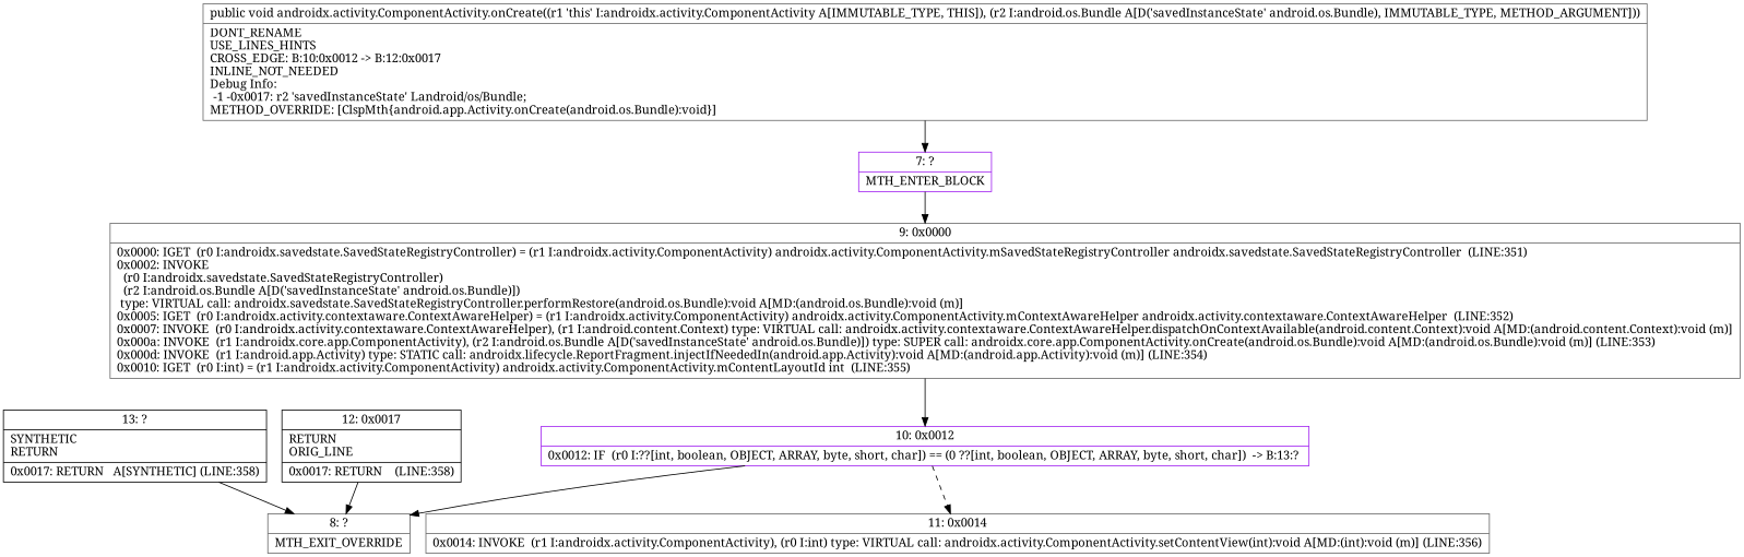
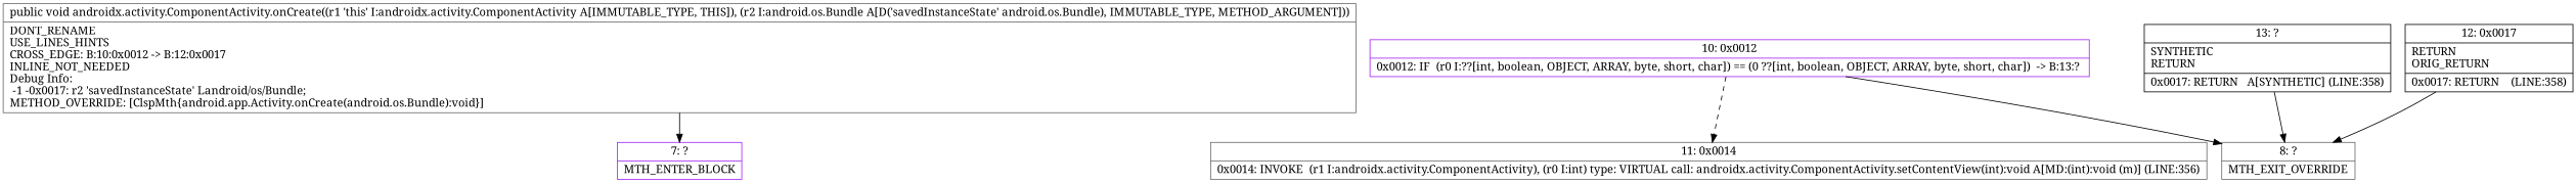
  digraph {
    fontname="Noto Serif"
    node [color=gray40 fontname="Noto Serif" shape=record]
    edge [fontname="Noto Serif"]
    n1 [color=purple label="{7\:\ ?|MTH_ENTER_BLOCK\l}"]
-   n2 [label="{9\:\ 0x0000|0x0000: IGET  (r0 I:androidx.savedstate.SavedStateRegistryController) = (r1 I:androidx.activity.ComponentActivity) androidx.activity.ComponentActivity.mSavedStateRegistryController androidx.savedstate.SavedStateRegistryController  (LINE:351)\l0x0002: INVOKE  \l  (r0 I:androidx.savedstate.SavedStateRegistryController)\l  (r2 I:android.os.Bundle A[D('savedInstanceState' android.os.Bundle)])\l type: VIRTUAL call: androidx.savedstate.SavedStateRegistryController.performRestore(android.os.Bundle):void A[MD:(android.os.Bundle):void (m)]\l0x0005: IGET  (r0 I:androidx.activity.contextaware.ContextAwareHelper) = (r1 I:androidx.activity.ComponentActivity) androidx.activity.ComponentActivity.mContextAwareHelper androidx.activity.contextaware.ContextAwareHelper  (LINE:352)\l0x0007: INVOKE  (r0 I:androidx.activity.contextaware.ContextAwareHelper), (r1 I:android.content.Context) type: VIRTUAL call: androidx.activity.contextaware.ContextAwareHelper.dispatchOnContextAvailable(android.content.Context):void A[MD:(android.content.Context):void (m)]\l0x000a: INVOKE  (r1 I:androidx.core.app.ComponentActivity), (r2 I:android.os.Bundle A[D('savedInstanceState' android.os.Bundle)]) type: SUPER call: androidx.core.app.ComponentActivity.onCreate(android.os.Bundle):void A[MD:(android.os.Bundle):void (m)] (LINE:353)\l0x000d: INVOKE  (r1 I:android.app.Activity) type: STATIC call: androidx.lifecycle.ReportFragment.injectIfNeededIn(android.app.Activity):void A[MD:(android.app.Activity):void (m)] (LINE:354)\l0x0010: IGET  (r0 I:int) = (r1 I:androidx.activity.ComponentActivity) androidx.activity.ComponentActivity.mContentLayoutId int  (LINE:355)\l}"]
    n3 [color=purple label="{10\:\ 0x0012|0x0012: IF  (r0 I:??[int, boolean, OBJECT, ARRAY, byte, short, char]) == (0 ??[int, boolean, OBJECT, ARRAY, byte, short, char])  \-\> B:13:? \l}"]
    n4 [label="{11\:\ 0x0014|0x0014: INVOKE  (r1 I:androidx.activity.ComponentActivity), (r0 I:int) type: VIRTUAL call: androidx.activity.ComponentActivity.setContentView(int):void A[MD:(int):void (m)] (LINE:356)\l}"]
    n5 [label="{8\:\ ?|MTH_EXIT_OVERRIDE\l}"]
    n6 [color=black label="{13\:\ ?|SYNTHETIC\lRETURN\l|0x0017: RETURN   A[SYNTHETIC] (LINE:358)\l}"]
-   n7 [color=black label="{12\:\ 0x0017|RETURN\lORIG_LINE\l|0x0017: RETURN    (LINE:358)\l}"]
+   n7 [color=black label="{12\:\ 0x0017|RETURN\lORIG_RETURN\l|0x0017: RETURN    (LINE:358)\l}"]
    n8 [label="{public void androidx.activity.ComponentActivity.onCreate((r1 'this' I:androidx.activity.ComponentActivity A[IMMUTABLE_TYPE, THIS]), (r2 I:android.os.Bundle A[D('savedInstanceState' android.os.Bundle), IMMUTABLE_TYPE, METHOD_ARGUMENT]))  | DONT_RENAME\lUSE_LINES_HINTS\lCROSS_EDGE: B:10:0x0012 \-\> B:12:0x0017\lINLINE_NOT_NEEDED\lDebug Info:\l  \-1 \-0x0017: r2 'savedInstanceState' Landroid\/os\/Bundle;\lMETHOD_OVERRIDE: [ClspMth\{android.app.Activity.onCreate(android.os.Bundle):void\}]\l}"]
-   n1 -> n2
-   n2 -> n3
    n3 -> n4 [style=dashed]
    n3 -> n5
    n6 -> n5
    n7 -> n5
    n8 -> n1
  }
